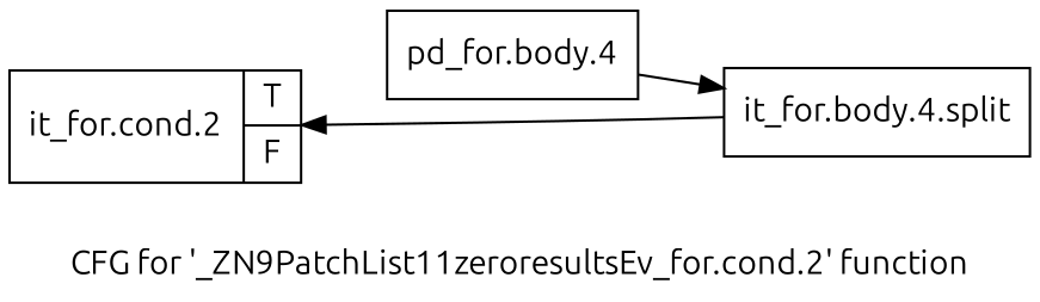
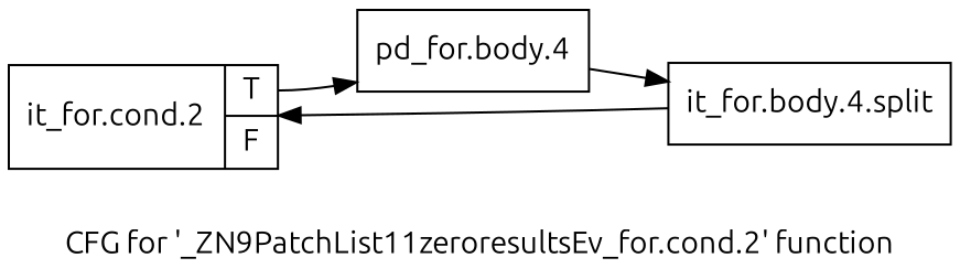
  digraph {
    fontname=Ubuntu
    label="CFG for '_ZN9PatchList11zeroresultsEv_for.cond.2' function"
    rankdir=LR
    node [fontname=Ubuntu shape=record]
    edge [fontname=Ubuntu]
    n1 [label="{it_for.cond.2|{<s0>T|<s1>F}}"]
    n2 [label="{pd_for.body.4}"]
    n3 [label="{it_for.body.4.split}"]
+   n1 -> n2 [tailport=s0]
    n2 -> n3
    n3 -> n1
  }
